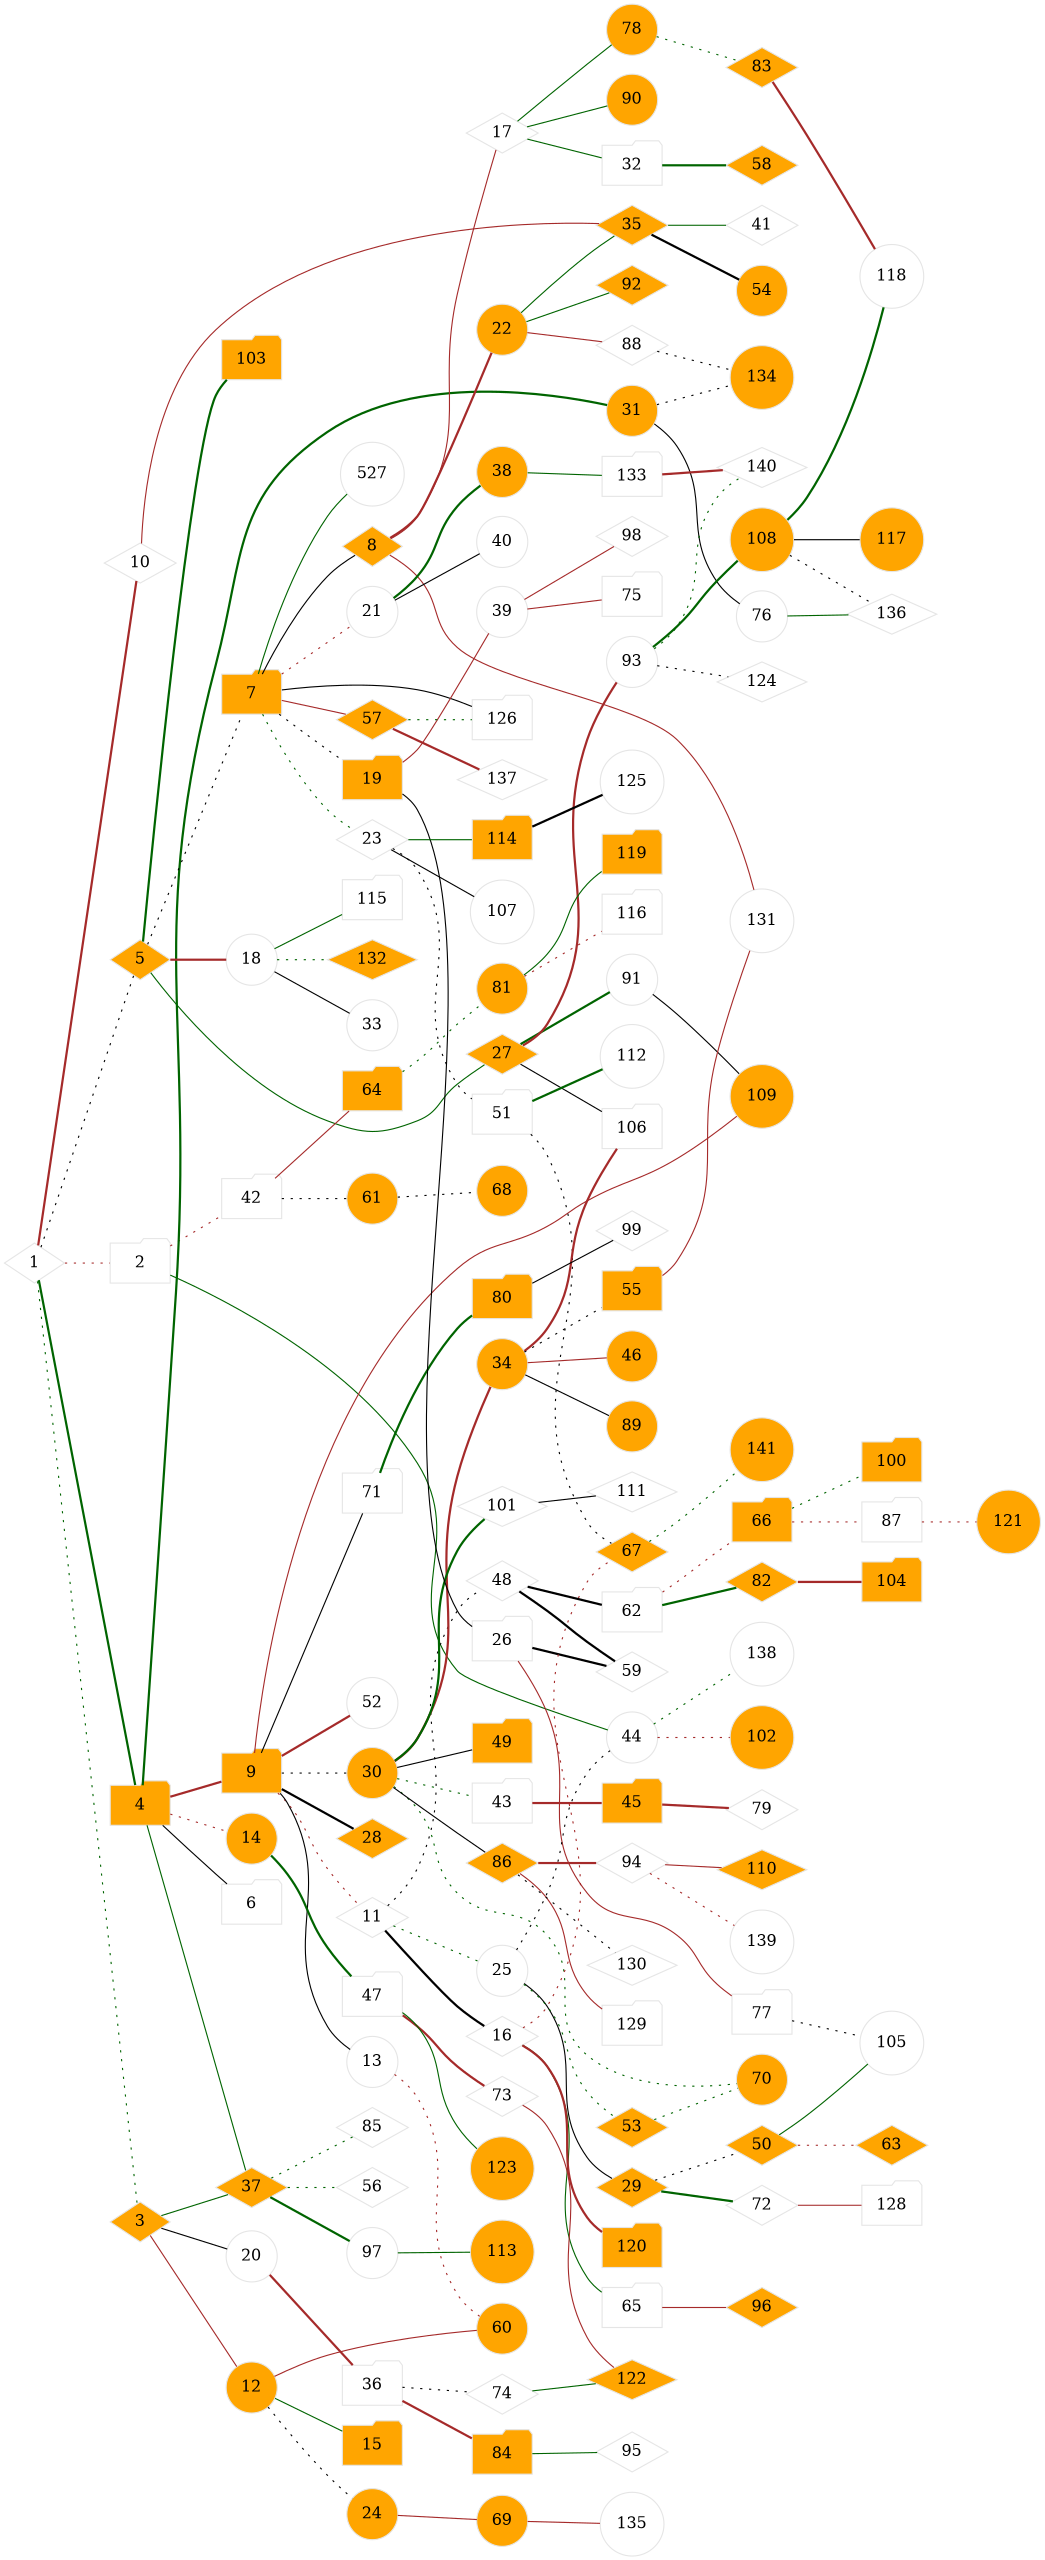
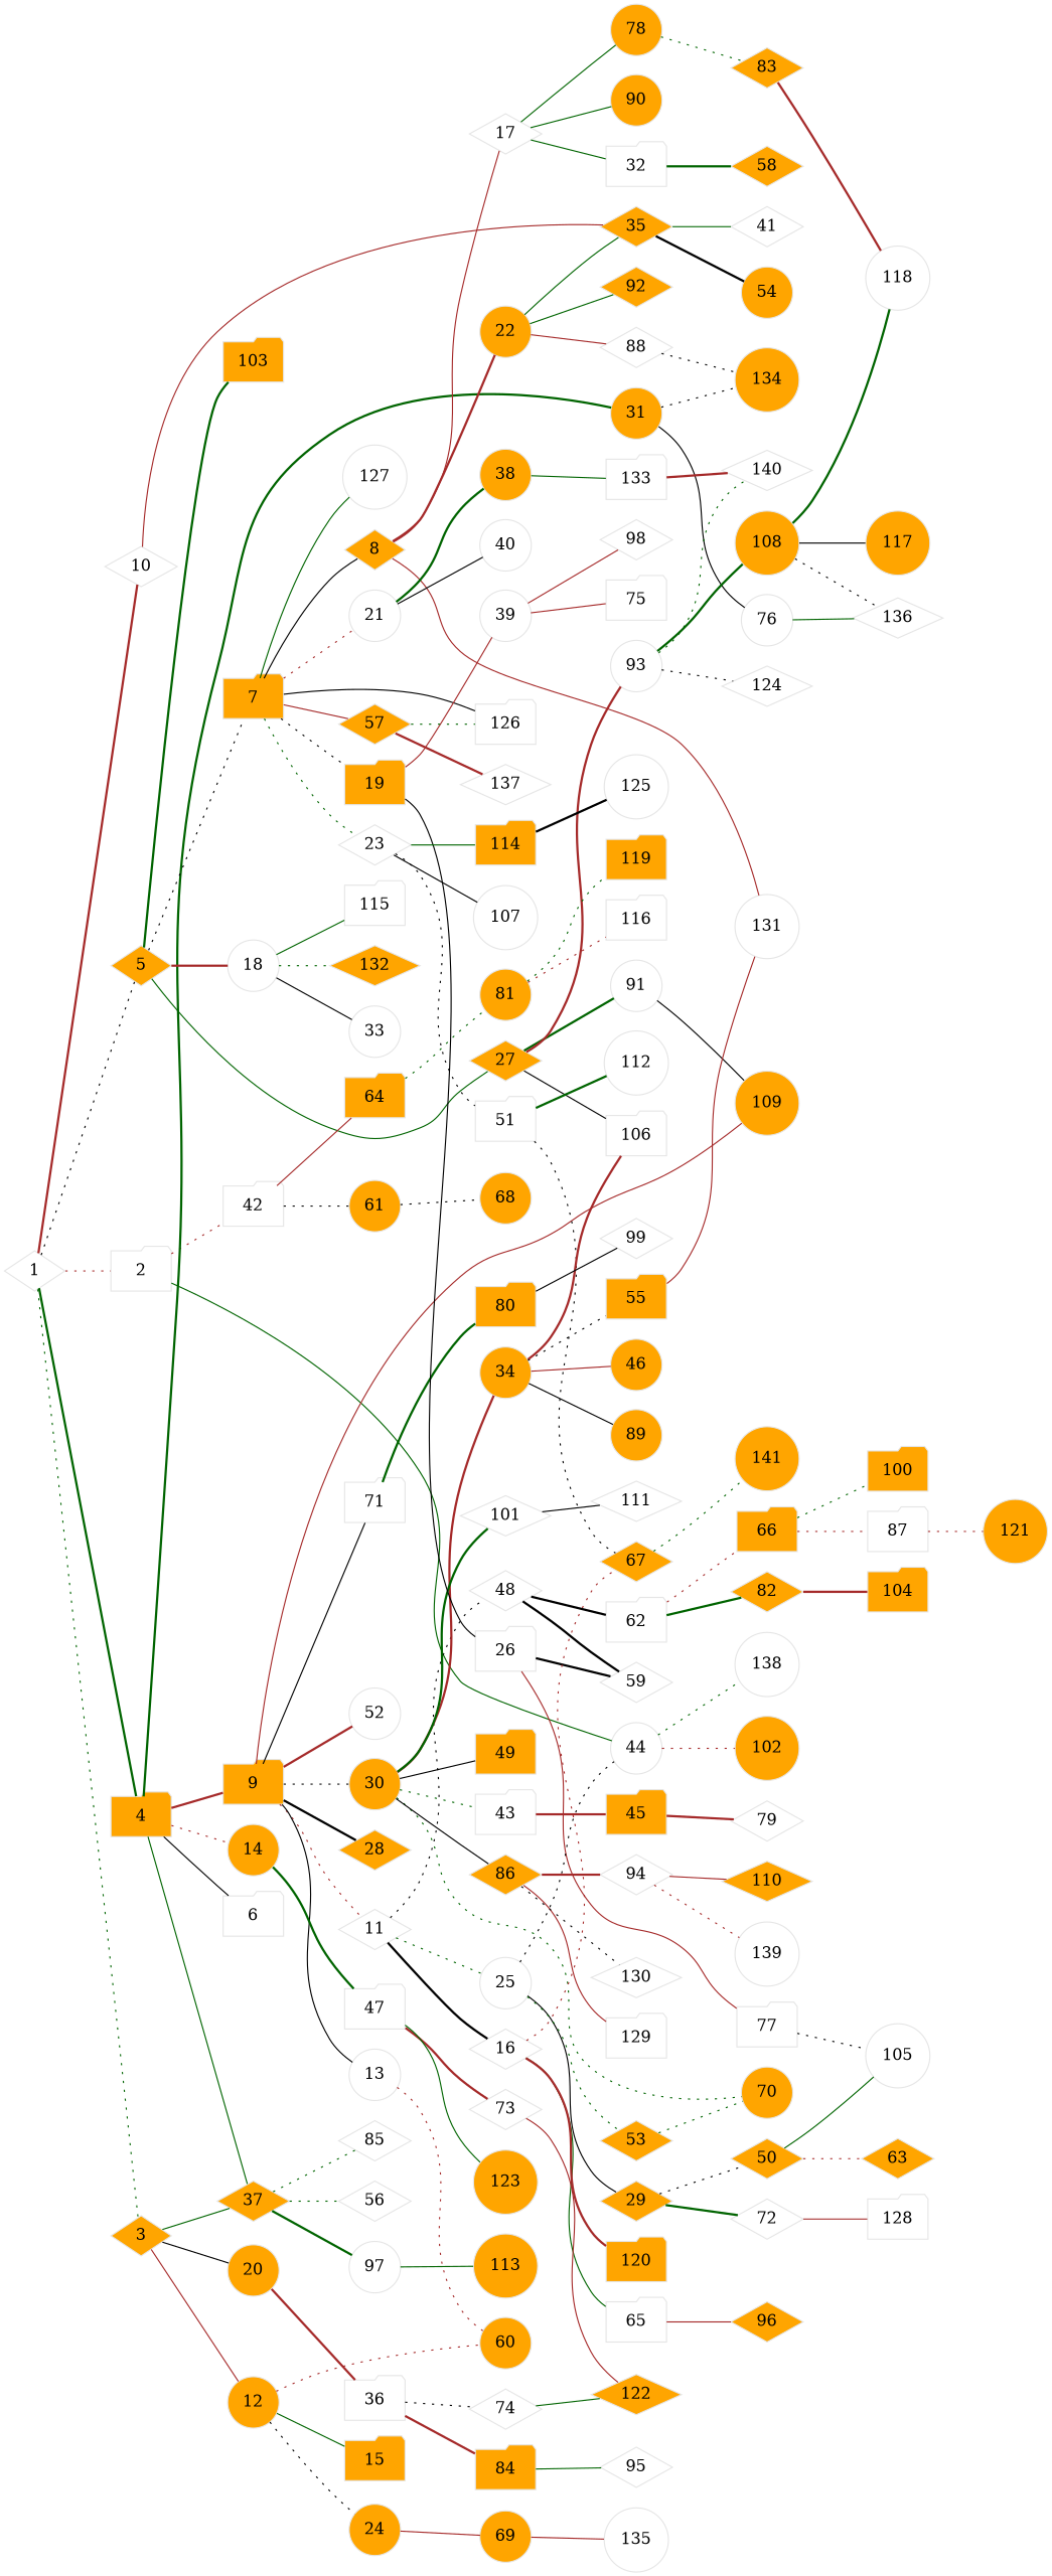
  graph {
    rankdir=LR
    node [color=gray90 fillcolor=white shape=circle style=filled]
    edge [color=brown style=solid]
    1 [shape=diamond]
    2 [shape=folder]
    3 [fillcolor=orange shape=diamond]
    4 [fillcolor=orange shape=folder]
    5 [fillcolor=orange shape=diamond]
    10 [shape=diamond]
    42 [shape=folder]
    44
    12 [fillcolor=orange]
-   20
+   20 [fillcolor=orange]
    37 [fillcolor=orange shape=diamond]
    6 [shape=folder]
    9 [fillcolor=orange shape=folder]
    14 [fillcolor=orange]
    31 [fillcolor=orange]
    7 [fillcolor=orange shape=folder]
    18
    27 [fillcolor=orange shape=diamond]
    103 [fillcolor=orange shape=folder]
    35 [fillcolor=orange shape=diamond]
    61 [fillcolor=orange]
    64 [fillcolor=orange shape=folder]
    102 [fillcolor=orange]
    138
    15 [fillcolor=orange shape=folder]
    24 [fillcolor=orange]
    60 [fillcolor=orange]
    36 [shape=folder]
    56 [shape=diamond]
    85 [shape=diamond]
    97
    11 [shape=diamond]
    13
    28 [fillcolor=orange shape=diamond]
    30 [fillcolor=orange]
    52
    71 [shape=folder]
    109 [fillcolor=orange]
    47 [shape=folder]
    76
    134 [fillcolor=orange]
    8 [fillcolor=orange shape=diamond]
    19 [fillcolor=orange shape=folder]
    21
    23 [shape=diamond]
    57 [fillcolor=orange shape=diamond]
    126 [shape=folder]
-   127 [label=527]
+   127
    33
    115 [shape=folder]
    132 [fillcolor=orange shape=diamond]
    91
    93
    106 [shape=folder]
    17 [shape=diamond]
    22 [fillcolor=orange]
    131
    26 [shape=folder]
    39
    38 [fillcolor=orange]
    40
    51 [shape=folder]
    107
    114 [fillcolor=orange shape=folder]
    137 [shape=diamond]
    32 [shape=folder]
    78 [fillcolor=orange]
    90 [fillcolor=orange]
    88 [shape=diamond]
    92 [fillcolor=orange shape=diamond]
    16 [shape=diamond]
    25
    48 [shape=diamond]
    34 [fillcolor=orange]
    43 [shape=folder]
    49 [fillcolor=orange shape=folder]
    70 [fillcolor=orange]
    86 [fillcolor=orange shape=diamond]
    101 [shape=diamond]
    80 [fillcolor=orange shape=folder]
    41 [shape=diamond]
    54 [fillcolor=orange]
    65 [shape=folder]
    67 [fillcolor=orange shape=diamond]
    120 [fillcolor=orange shape=folder]
    29 [fillcolor=orange shape=diamond]
    53 [fillcolor=orange shape=diamond]
    59 [shape=diamond]
    62 [shape=folder]
    69 [fillcolor=orange]
    73 [shape=diamond]
    123 [fillcolor=orange]
    96 [fillcolor=orange shape=diamond]
    141 [fillcolor=orange]
    58 [fillcolor=orange shape=diamond]
    83 [fillcolor=orange shape=diamond]
    77 [shape=folder]
    75 [shape=folder]
    98 [shape=diamond]
    74 [shape=diamond]
    84 [fillcolor=orange shape=folder]
    133 [shape=folder]
    112
    125
    135
    50 [fillcolor=orange shape=diamond]
    72 [shape=diamond]
    105
    108 [fillcolor=orange]
    124 [shape=diamond]
    140 [shape=diamond]
    63 [fillcolor=orange shape=diamond]
    128 [shape=folder]
    46 [fillcolor=orange]
    55 [fillcolor=orange shape=folder]
    89 [fillcolor=orange]
    45 [fillcolor=orange shape=folder]
    94 [shape=diamond]
    129 [shape=folder]
    130 [shape=diamond]
    111 [shape=diamond]
    136 [shape=diamond]
    122 [fillcolor=orange shape=diamond]
    95 [shape=diamond]
    113 [fillcolor=orange]
    68 [fillcolor=orange]
    81 [fillcolor=orange]
    79 [shape=diamond]
    66 [fillcolor=orange shape=folder]
    82 [fillcolor=orange shape=diamond]
    87 [shape=folder]
    100 [fillcolor=orange shape=folder]
    104 [fillcolor=orange shape=folder]
    116 [shape=folder]
    119 [fillcolor=orange shape=folder]
    121 [fillcolor=orange]
    99 [shape=diamond]
    118
    110 [fillcolor=orange shape=diamond]
    139
    117 [fillcolor=orange]
    1 -- 2 [style=dotted]
    1 -- 3 [color=darkgreen style=dotted]
    1 -- 4 [color=darkgreen style=bold]
    1 -- 5 [color=black style=dotted]
    1 -- 10 [style=bold]
    2 -- 42 [style=dotted]
    2 -- 44 [color=darkgreen]
    3 -- 12
    3 -- 20 [color=black]
    3 -- 37 [color=darkgreen]
    4 -- 37 [color=darkgreen]
    4 -- 6 [color=black]
    4 -- 9 [style=bold]
    4 -- 14 [style=dotted]
    4 -- 31 [color=darkgreen style=bold]
    5 -- 7 [color=black style=dotted]
    5 -- 18 [style=bold]
    5 -- 27 [color=darkgreen]
    5 -- 103 [color=darkgreen style=bold]
    10 -- 35
    42 -- 61 [color=black style=dotted]
    42 -- 64
    44 -- 102 [style=dotted]
    44 -- 138 [color=darkgreen style=dotted]
    12 -- 15 [color=darkgreen]
    12 -- 24 [color=black style=dotted]
-   12 -- 60
+   12 -- 60 [style=dotted]
    20 -- 36 [style=bold]
    37 -- 56 [color=darkgreen style=dotted]
    37 -- 85 [color=darkgreen style=dotted]
    37 -- 97 [color=darkgreen style=bold]
    9 -- 11 [style=dotted]
    9 -- 13 [color=black]
    9 -- 28 [color=black style=bold]
    9 -- 30 [color=black style=dotted]
    9 -- 52 [style=bold]
    9 -- 71 [color=black]
    9 -- 109
    14 -- 47 [color=darkgreen style=bold]
    31 -- 76 [color=black]
    31 -- 134 [color=black style=dotted]
    7 -- 8 [color=black]
    7 -- 19 [color=black style=dotted]
    7 -- 21 [style=dotted]
    7 -- 23 [color=darkgreen style=dotted]
    7 -- 57
    7 -- 126 [color=black]
    7 -- 127 [color=darkgreen]
    18 -- 33 [color=black]
    18 -- 115 [color=darkgreen]
    18 -- 132 [color=darkgreen style=dotted]
    27 -- 91 [color=darkgreen style=bold]
    27 -- 93 [style=bold]
    27 -- 106 [color=black]
    35 -- 41 [color=darkgreen]
    35 -- 54 [color=black style=bold]
    61 -- 68 [color=black style=dotted]
    64 -- 81 [color=darkgreen style=dotted]
    24 -- 69
    36 -- 74 [color=black style=dotted]
    36 -- 84 [style=bold]
    97 -- 113 [color=darkgreen]
    11 -- 16 [color=black style=bold]
    11 -- 25 [color=darkgreen style=dotted]
    11 -- 48 [color=black style=dotted]
    13 -- 60 [style=dotted]
    30 -- 34 [style=bold]
    30 -- 43 [color=darkgreen style=dotted]
    30 -- 49 [color=black]
    30 -- 70 [color=darkgreen style=dotted]
    30 -- 86 [color=black]
    30 -- 101 [color=darkgreen style=bold]
    71 -- 80 [color=darkgreen style=bold]
    47 -- 73 [style=bold]
    47 -- 123 [color=darkgreen]
    76 -- 136 [color=darkgreen]
    8 -- 17
    8 -- 22 [style=bold]
    8 -- 131
    19 -- 26 [color=black]
    19 -- 39
    21 -- 38 [color=darkgreen style=bold]
    21 -- 40 [color=black]
    23 -- 51 [color=black style=dotted]
    23 -- 107 [color=black]
    23 -- 114 [color=darkgreen]
    57 -- 126 [color=darkgreen style=dotted]
    57 -- 137 [style=bold]
    91 -- 109 [color=black]
    93 -- 108 [color=darkgreen style=bold]
    93 -- 124 [color=black style=dotted]
    93 -- 140 [color=darkgreen style=dotted]
    17 -- 32 [color=darkgreen]
    17 -- 78 [color=darkgreen]
    17 -- 90 [color=darkgreen]
    22 -- 35 [color=darkgreen]
    22 -- 88
    22 -- 92 [color=darkgreen]
    26 -- 59 [color=black style=bold]
    26 -- 77
    39 -- 75
    39 -- 98
    38 -- 133 [color=darkgreen]
    51 -- 67 [color=black style=dotted]
    51 -- 112 [color=darkgreen style=bold]
    114 -- 125 [color=black style=bold]
    32 -- 58 [color=darkgreen style=bold]
    78 -- 83 [color=darkgreen style=dotted]
    88 -- 134 [color=black style=dotted]
    16 -- 65 [color=darkgreen]
    16 -- 67 [style=dotted]
    16 -- 120 [style=bold]
    25 -- 44 [color=black style=dotted]
    25 -- 29 [color=black]
    25 -- 53 [color=darkgreen style=dotted]
    48 -- 59 [color=black style=bold]
    48 -- 62 [color=black style=bold]
    34 -- 106 [style=bold]
    34 -- 46
    34 -- 55 [color=black style=dotted]
    34 -- 89 [color=black]
    43 -- 45 [style=bold]
    86 -- 94 [style=bold]
    86 -- 129
    86 -- 130 [color=black style=dotted]
    101 -- 111 [color=black]
    80 -- 99 [color=black]
    65 -- 96
    67 -- 141 [color=darkgreen style=dotted]
    29 -- 50 [color=black style=dotted]
    29 -- 72 [color=darkgreen style=bold]
    53 -- 70 [color=darkgreen style=dotted]
    62 -- 66 [style=dotted]
    62 -- 82 [color=darkgreen style=bold]
    69 -- 135
    73 -- 122
    83 -- 118 [style=bold]
    77 -- 105 [color=black style=dotted]
    74 -- 122 [color=darkgreen]
    84 -- 95 [color=darkgreen]
    133 -- 140 [style=bold]
    50 -- 105 [color=darkgreen]
    50 -- 63 [style=dotted]
    72 -- 128
    108 -- 136 [color=black style=dotted]
    108 -- 118 [color=darkgreen style=bold]
    108 -- 117 [color=black]
    55 -- 131
    45 -- 79 [style=bold]
    94 -- 110
    94 -- 139 [style=dotted]
    81 -- 116 [style=dotted]
-   81 -- 119 [color=darkgreen]
+   81 -- 119 [color=darkgreen style=dotted]
    66 -- 87 [style=dotted]
    66 -- 100 [color=darkgreen style=dotted]
    82 -- 104 [style=bold]
    87 -- 121 [style=dotted]
  }
